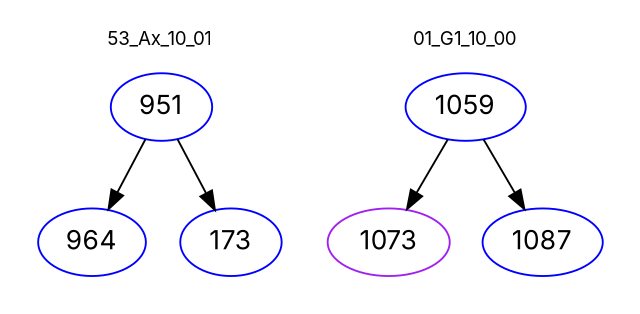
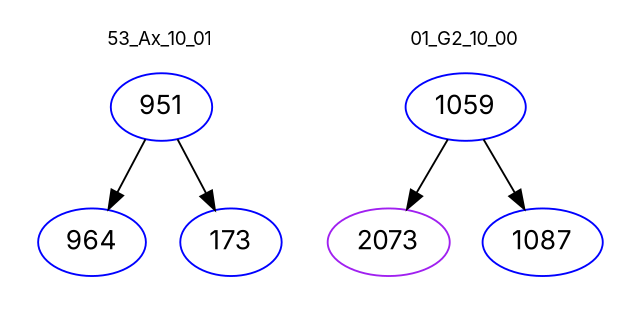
  digraph {
    fontname=Inter
    node [color=blue fontname=Inter]
    edge [color=black fontname=Inter]
    n1 [label=951]
    n2 [label=964]
    n3 [label=173]
    n4 [label=1059]
-   n5 [color=purple label=1073]
+   n5 [color=purple label=2073]
    n6 [label=1087]
    subgraph cluster_1 {
      color=white
      fontsize=10
      label="53_Ax_10_01"
      n1
      n2
      n3
    }
    subgraph cluster_2 {
      color=white
      fontsize=10
-     label="01_G1_10_00"
+     label="01_G2_10_00"
      n4
      n5
      n6
    }
    n1 -> n2
    n1 -> n3
    n4 -> n5
    n4 -> n6
  }
